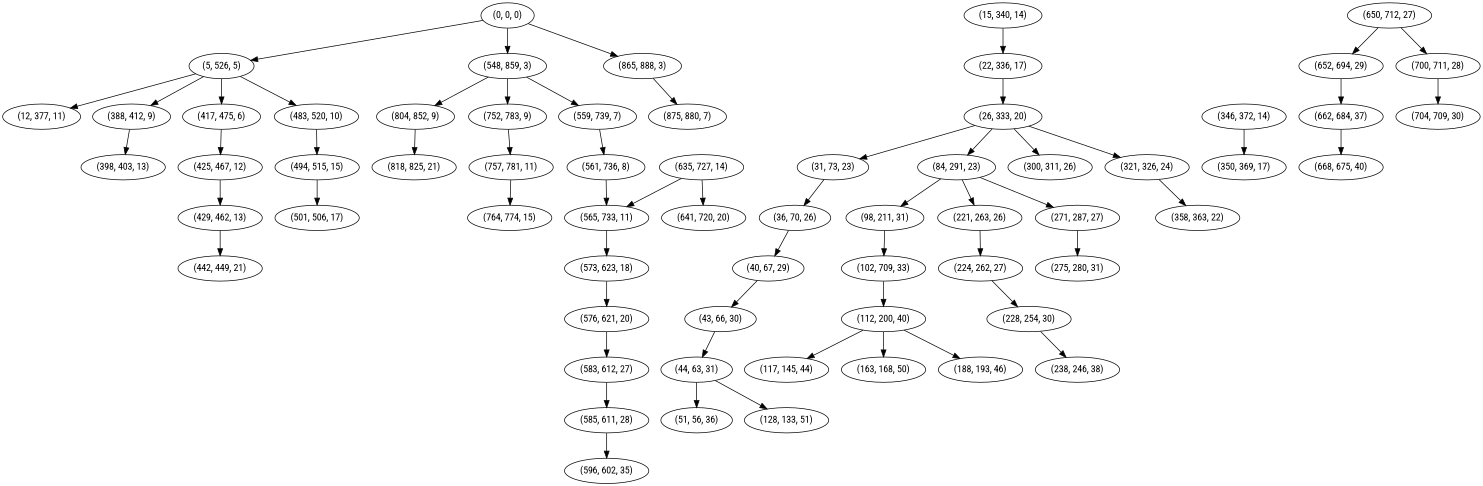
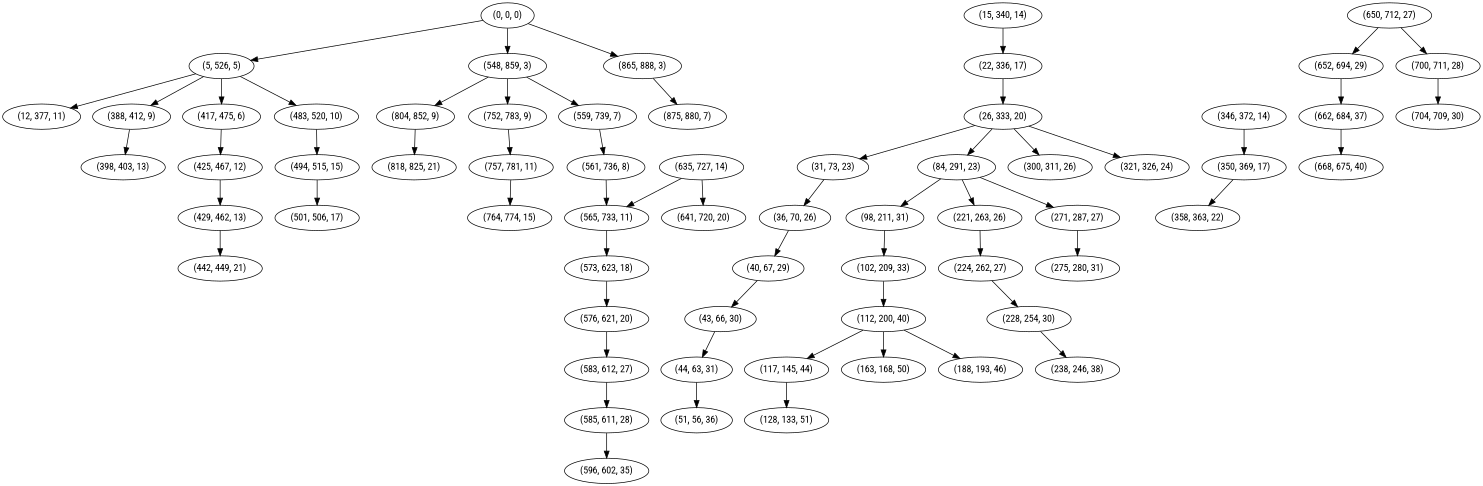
  digraph {
    fontname="Roboto Condensed"
    node [fontname="Roboto Condensed"]
    edge [fontname="Roboto Condensed"]
    "(0, 0, 0)"
    "(5, 526, 5)"
    "(548, 859, 3)"
    "(865, 888, 3)"
    "(12, 377, 11)"
    "(388, 412, 9)"
    "(417, 475, 6)"
    "(483, 520, 10)"
    "(559, 739, 7)"
    "(752, 783, 9)"
    "(804, 852, 9)"
    "(875, 880, 7)"
    "(398, 403, 13)"
    "(425, 467, 12)"
    "(494, 515, 15)"
    "(15, 340, 14)"
    "(22, 336, 17)"
    "(346, 372, 14)"
    "(350, 369, 17)"
    "(26, 333, 20)"
    "(31, 73, 23)"
    "(84, 291, 23)"
    "(300, 311, 26)"
    "(321, 326, 24)"
    "(36, 70, 26)"
    "(98, 211, 31)"
    "(221, 263, 26)"
    "(271, 287, 27)"
    "(40, 67, 29)"
    "(43, 66, 30)"
    "(44, 63, 31)"
    "(51, 56, 36)"
-   "(102, 209, 33)" [label="(102, 709, 33)"]
+   "(102, 209, 33)"
    "(224, 262, 27)"
    "(275, 280, 31)"
    "(112, 200, 40)"
    "(117, 145, 44)"
    "(163, 168, 50)"
    "(188, 193, 46)"
    "(128, 133, 51)"
    "(228, 254, 30)"
    "(238, 246, 38)"
    "(358, 363, 22)"
    "(429, 462, 13)"
    "(442, 449, 21)"
    "(501, 506, 17)"
    "(561, 736, 8)"
    "(757, 781, 11)"
    "(818, 825, 21)"
    "(565, 733, 11)"
    "(573, 623, 18)"
    "(576, 621, 20)"
    "(635, 727, 14)"
    "(641, 720, 20)"
    "(583, 612, 27)"
    "(585, 611, 28)"
    "(596, 602, 35)"
    "(650, 712, 27)"
    "(652, 694, 29)"
    "(700, 711, 28)"
    "(662, 684, 37)"
    "(704, 709, 30)"
    "(668, 675, 40)"
    "(764, 774, 15)"
    "(0, 0, 0)" -> "(5, 526, 5)"
    "(0, 0, 0)" -> "(548, 859, 3)"
    "(0, 0, 0)" -> "(865, 888, 3)"
    "(5, 526, 5)" -> "(12, 377, 11)"
    "(5, 526, 5)" -> "(388, 412, 9)"
    "(5, 526, 5)" -> "(417, 475, 6)"
    "(5, 526, 5)" -> "(483, 520, 10)"
    "(548, 859, 3)" -> "(559, 739, 7)"
    "(548, 859, 3)" -> "(752, 783, 9)"
    "(548, 859, 3)" -> "(804, 852, 9)"
    "(865, 888, 3)" -> "(875, 880, 7)"
    "(388, 412, 9)" -> "(398, 403, 13)"
    "(417, 475, 6)" -> "(425, 467, 12)"
    "(483, 520, 10)" -> "(494, 515, 15)"
    "(559, 739, 7)" -> "(561, 736, 8)"
    "(752, 783, 9)" -> "(757, 781, 11)"
    "(804, 852, 9)" -> "(818, 825, 21)"
    "(425, 467, 12)" -> "(429, 462, 13)"
    "(494, 515, 15)" -> "(501, 506, 17)"
    "(15, 340, 14)" -> "(22, 336, 17)"
    "(22, 336, 17)" -> "(26, 333, 20)"
    "(346, 372, 14)" -> "(350, 369, 17)"
-   "(321, 326, 24)" -> "(358, 363, 22)"
+   "(350, 369, 17)" -> "(358, 363, 22)"
    "(26, 333, 20)" -> "(31, 73, 23)"
    "(26, 333, 20)" -> "(84, 291, 23)"
    "(26, 333, 20)" -> "(300, 311, 26)"
    "(26, 333, 20)" -> "(321, 326, 24)"
    "(31, 73, 23)" -> "(36, 70, 26)"
    "(84, 291, 23)" -> "(98, 211, 31)"
    "(84, 291, 23)" -> "(221, 263, 26)"
    "(84, 291, 23)" -> "(271, 287, 27)"
    "(36, 70, 26)" -> "(40, 67, 29)"
    "(98, 211, 31)" -> "(102, 209, 33)"
    "(221, 263, 26)" -> "(224, 262, 27)"
    "(271, 287, 27)" -> "(275, 280, 31)"
    "(40, 67, 29)" -> "(43, 66, 30)"
    "(43, 66, 30)" -> "(44, 63, 31)"
    "(44, 63, 31)" -> "(51, 56, 36)"
    "(102, 209, 33)" -> "(112, 200, 40)"
    "(224, 262, 27)" -> "(228, 254, 30)"
    "(112, 200, 40)" -> "(117, 145, 44)"
    "(112, 200, 40)" -> "(163, 168, 50)"
    "(112, 200, 40)" -> "(188, 193, 46)"
-   "(44, 63, 31)" -> "(128, 133, 51)"
+   "(117, 145, 44)" -> "(128, 133, 51)"
    "(228, 254, 30)" -> "(238, 246, 38)"
    "(429, 462, 13)" -> "(442, 449, 21)"
    "(561, 736, 8)" -> "(565, 733, 11)"
    "(757, 781, 11)" -> "(764, 774, 15)"
    "(565, 733, 11)" -> "(573, 623, 18)"
    "(573, 623, 18)" -> "(576, 621, 20)"
    "(576, 621, 20)" -> "(583, 612, 27)"
    "(635, 727, 14)" -> "(565, 733, 11)"
    "(635, 727, 14)" -> "(641, 720, 20)"
    "(583, 612, 27)" -> "(585, 611, 28)"
    "(585, 611, 28)" -> "(596, 602, 35)"
    "(650, 712, 27)" -> "(652, 694, 29)"
    "(650, 712, 27)" -> "(700, 711, 28)"
    "(652, 694, 29)" -> "(662, 684, 37)"
    "(700, 711, 28)" -> "(704, 709, 30)"
    "(662, 684, 37)" -> "(668, 675, 40)"
  }
